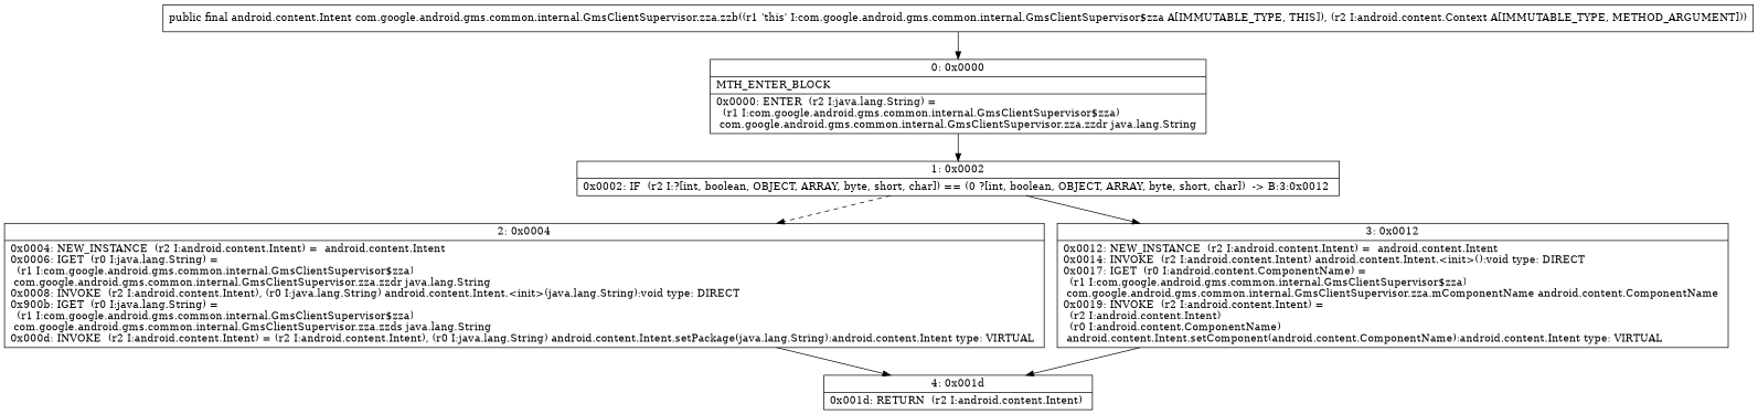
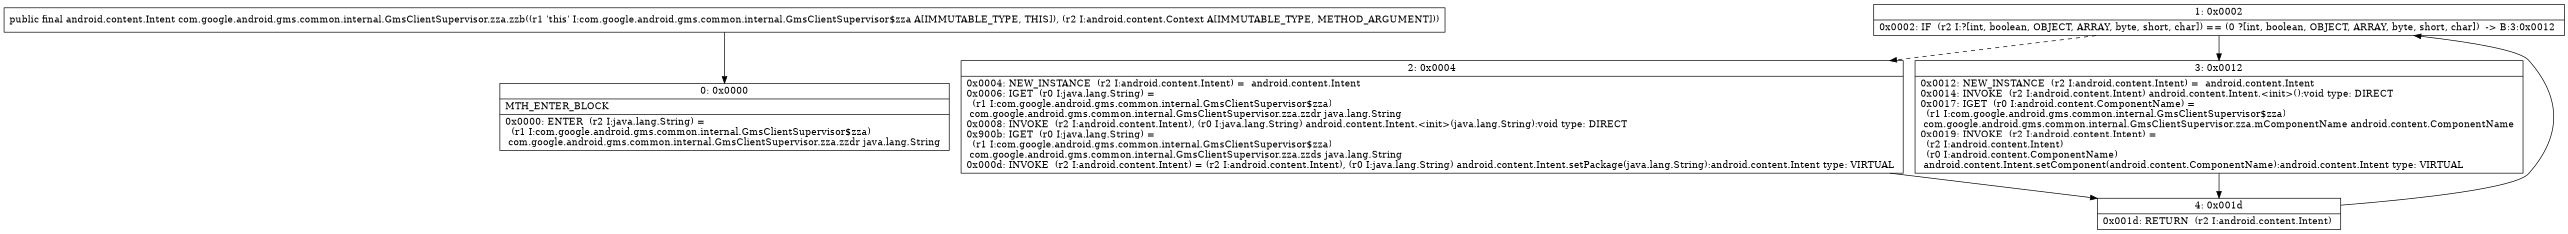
  digraph {
    node [shape=record]
    n1 [label="{0\:\ 0x0000|MTH_ENTER_BLOCK\l|0x0000: ENTER  (r2 I:java.lang.String) = \l  (r1 I:com.google.android.gms.common.internal.GmsClientSupervisor$zza)\l com.google.android.gms.common.internal.GmsClientSupervisor.zza.zzdr java.lang.String \l}"]
    n2 [label="{1\:\ 0x0002|0x0002: IF  (r2 I:?[int, boolean, OBJECT, ARRAY, byte, short, char]) == (0 ?[int, boolean, OBJECT, ARRAY, byte, short, char])  \-\> B:3:0x0012 \l}"]
    n3 [label="{2\:\ 0x0004|0x0004: NEW_INSTANCE  (r2 I:android.content.Intent) =  android.content.Intent \l0x0006: IGET  (r0 I:java.lang.String) = \l  (r1 I:com.google.android.gms.common.internal.GmsClientSupervisor$zza)\l com.google.android.gms.common.internal.GmsClientSupervisor.zza.zzdr java.lang.String \l0x0008: INVOKE  (r2 I:android.content.Intent), (r0 I:java.lang.String) android.content.Intent.\<init\>(java.lang.String):void type: DIRECT \l0x900b: IGET  (r0 I:java.lang.String) = \l  (r1 I:com.google.android.gms.common.internal.GmsClientSupervisor$zza)\l com.google.android.gms.common.internal.GmsClientSupervisor.zza.zzds java.lang.String \l0x000d: INVOKE  (r2 I:android.content.Intent) = (r2 I:android.content.Intent), (r0 I:java.lang.String) android.content.Intent.setPackage(java.lang.String):android.content.Intent type: VIRTUAL \l}"]
    n4 [label="{3\:\ 0x0012|0x0012: NEW_INSTANCE  (r2 I:android.content.Intent) =  android.content.Intent \l0x0014: INVOKE  (r2 I:android.content.Intent) android.content.Intent.\<init\>():void type: DIRECT \l0x0017: IGET  (r0 I:android.content.ComponentName) = \l  (r1 I:com.google.android.gms.common.internal.GmsClientSupervisor$zza)\l com.google.android.gms.common.internal.GmsClientSupervisor.zza.mComponentName android.content.ComponentName \l0x0019: INVOKE  (r2 I:android.content.Intent) = \l  (r2 I:android.content.Intent)\l  (r0 I:android.content.ComponentName)\l android.content.Intent.setComponent(android.content.ComponentName):android.content.Intent type: VIRTUAL \l}"]
    n5 [label="{4\:\ 0x001d|0x001d: RETURN  (r2 I:android.content.Intent) \l}"]
    n6 [label="{public final android.content.Intent com.google.android.gms.common.internal.GmsClientSupervisor.zza.zzb((r1 'this' I:com.google.android.gms.common.internal.GmsClientSupervisor$zza A[IMMUTABLE_TYPE, THIS]), (r2 I:android.content.Context A[IMMUTABLE_TYPE, METHOD_ARGUMENT])) }"]
-   n1 -> n2
+   n5 -> n2
    n2 -> n3 [style=dashed]
    n2 -> n4
    n3 -> n5
    n4 -> n5
    n6 -> n1
  }
